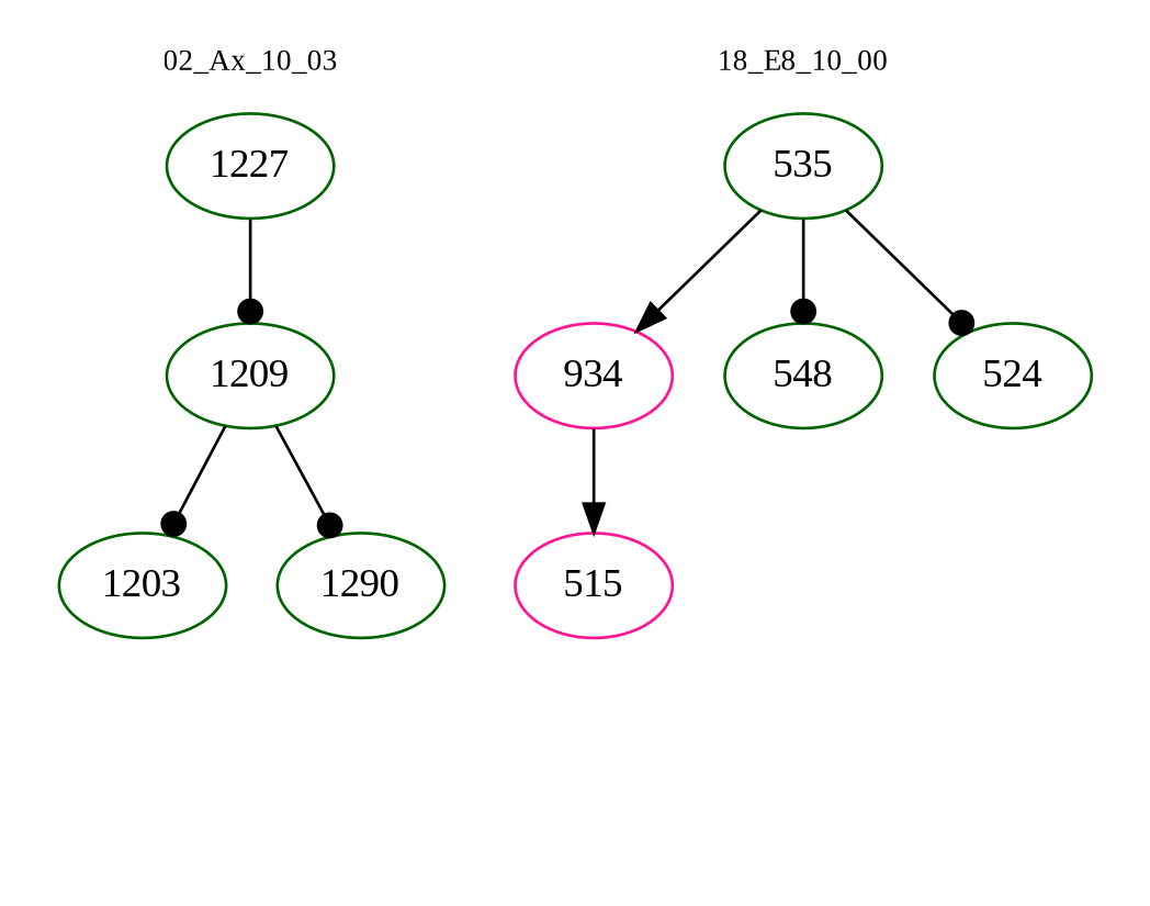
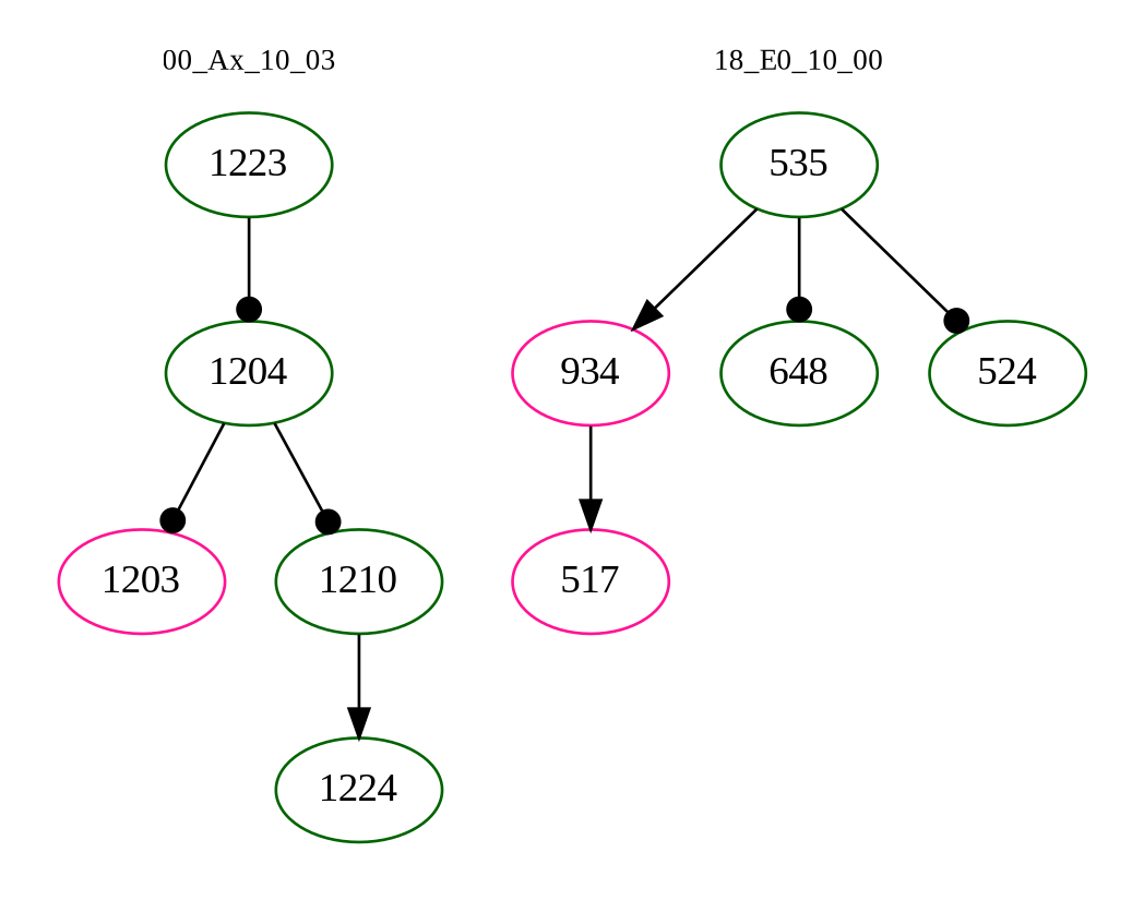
  digraph {
    fontname="Liberation Serif"
    node [color=darkgreen fontname="Liberation Serif"]
    edge [arrowhead=dot color=black fontname="Liberation Serif"]
-   n1 [label=1209]
-   n2 [label=1203]
-   n3 [label=1290]
-   n4 [label=1227]
+   n1 [label=1204]
+   n2 [color=deeppink label=1203]
+   n3 [label=1210]
+   n4 [label=1223]
+   n5 [label=1224]
    n6 [label=535]
    n7 [color=deeppink label=934]
-   n8 [label=548]
+   n8 [label=648]
    n9 [label=524]
-   n10 [color=deeppink label=515]
+   n10 [color=deeppink label=517]
    subgraph cluster_1 {
      color=white
      fontsize=10
-     label="02_Ax_10_03"
+     label="00_Ax_10_03"
      n1
      n2
      n3
      n4
+     n5
    }
    subgraph cluster_2 {
      color=white
      fontsize=10
-     label="18_E8_10_00"
+     label="18_E0_10_00"
      n6
      n7
      n8
      n9
      n10
    }
    n1 -> n2
    n1 -> n3
+   n3 -> n5 [arrowhead=normal]
    n4 -> n1
    n6 -> n7 [arrowhead=normal]
    n6 -> n8
    n6 -> n9
    n7 -> n10 [arrowhead=normal]
  }
